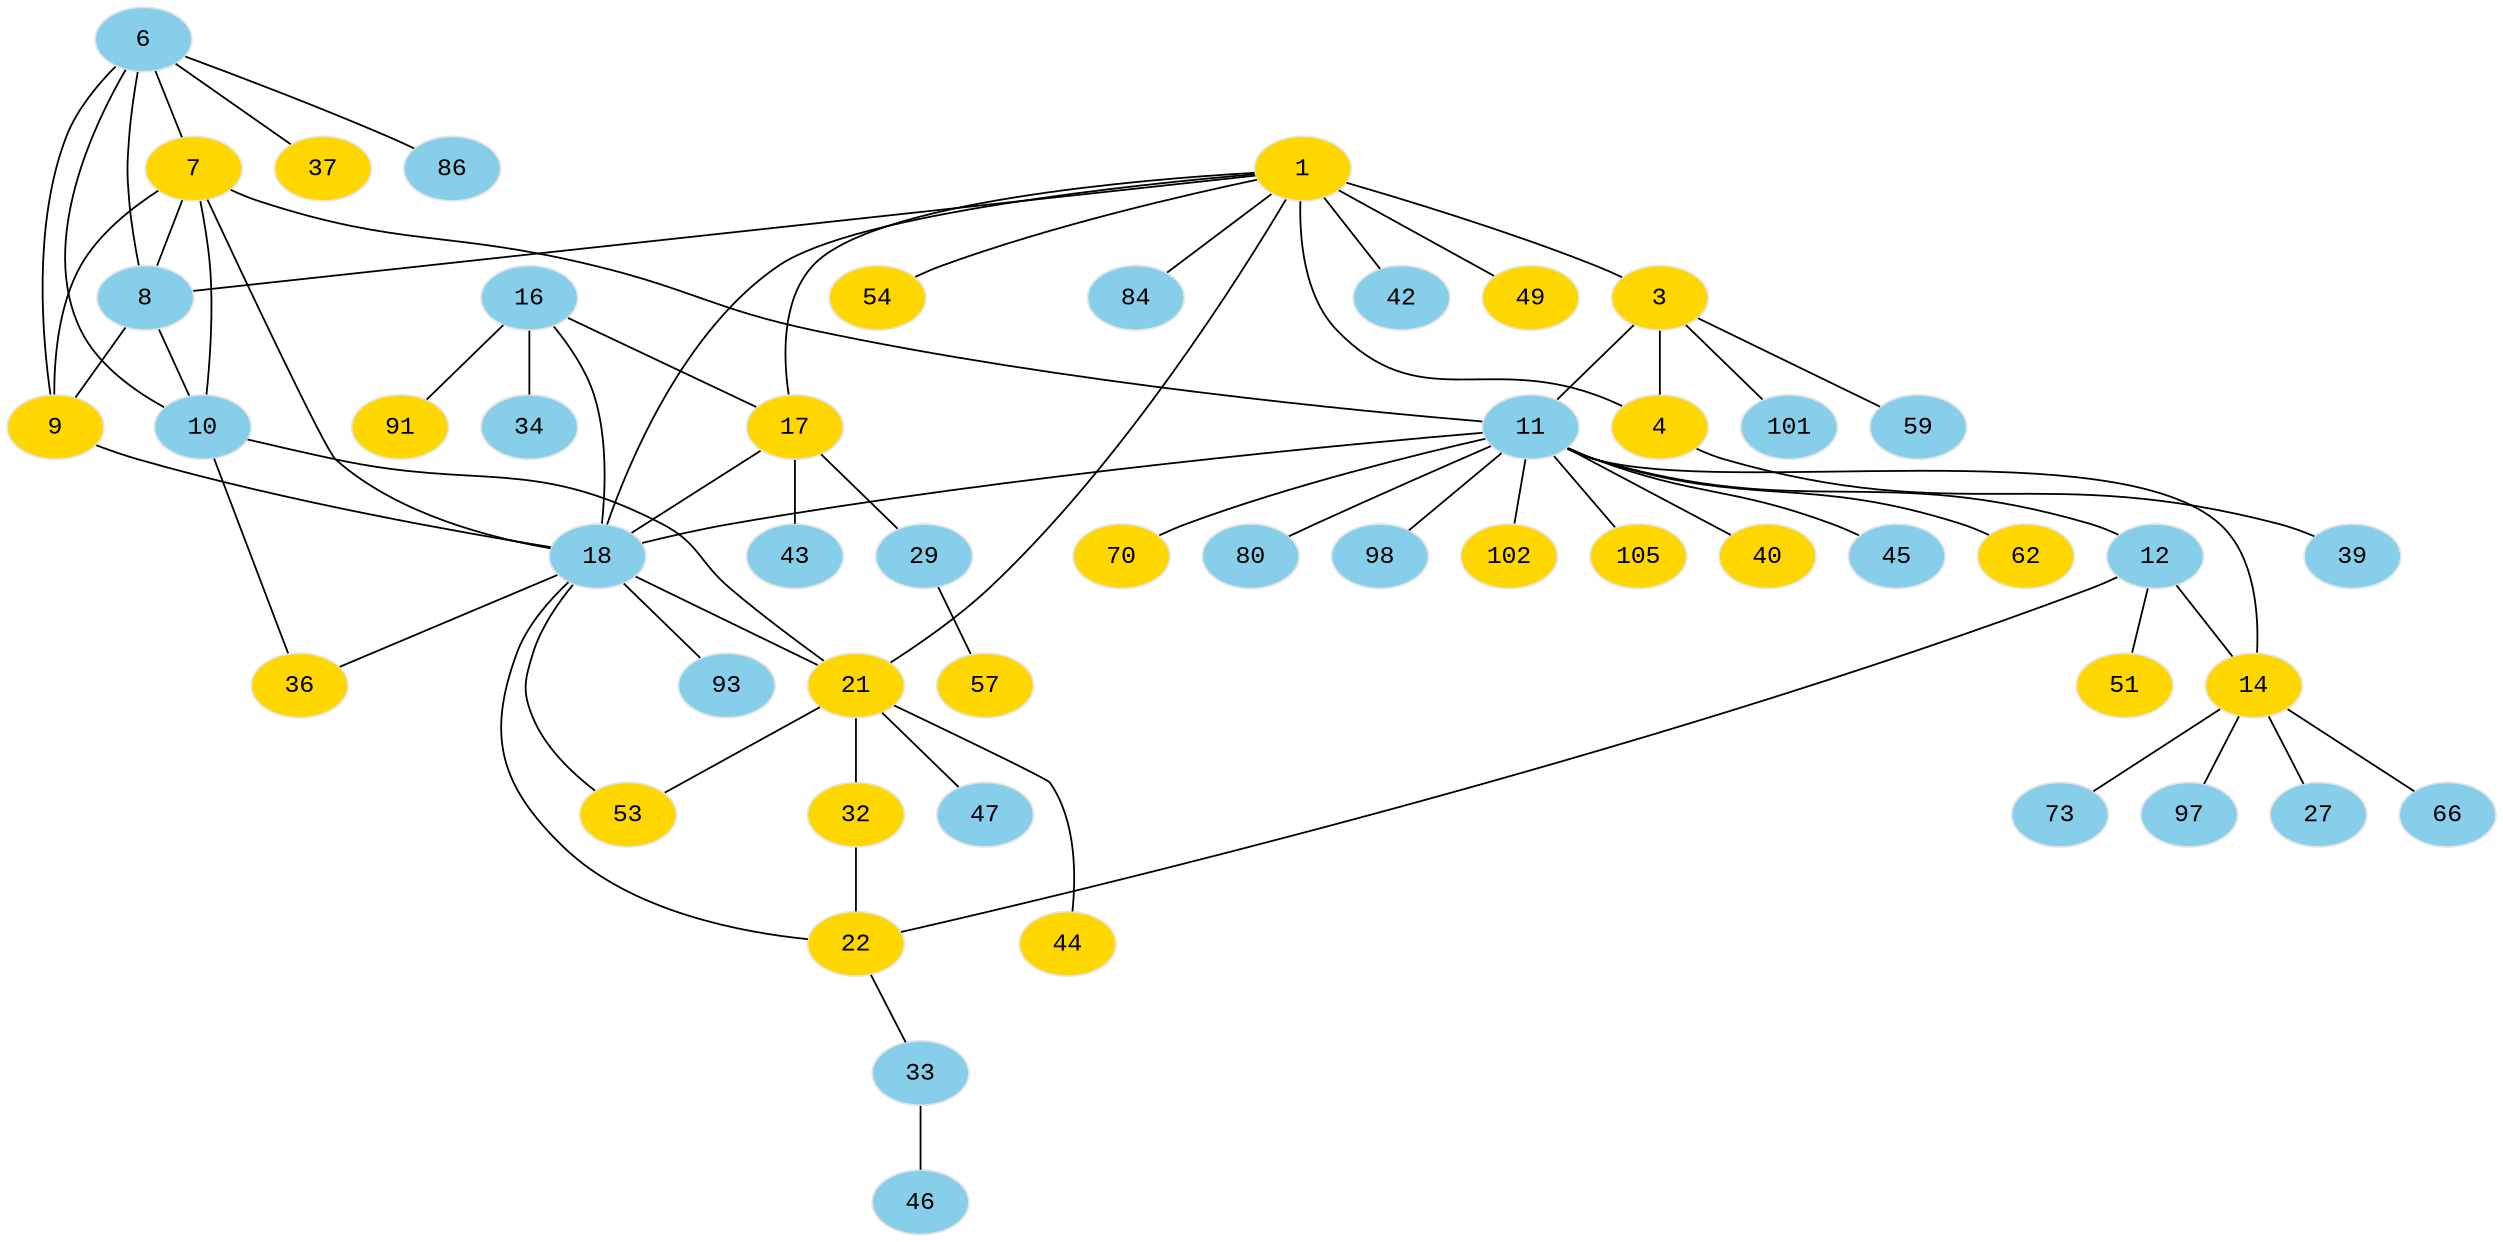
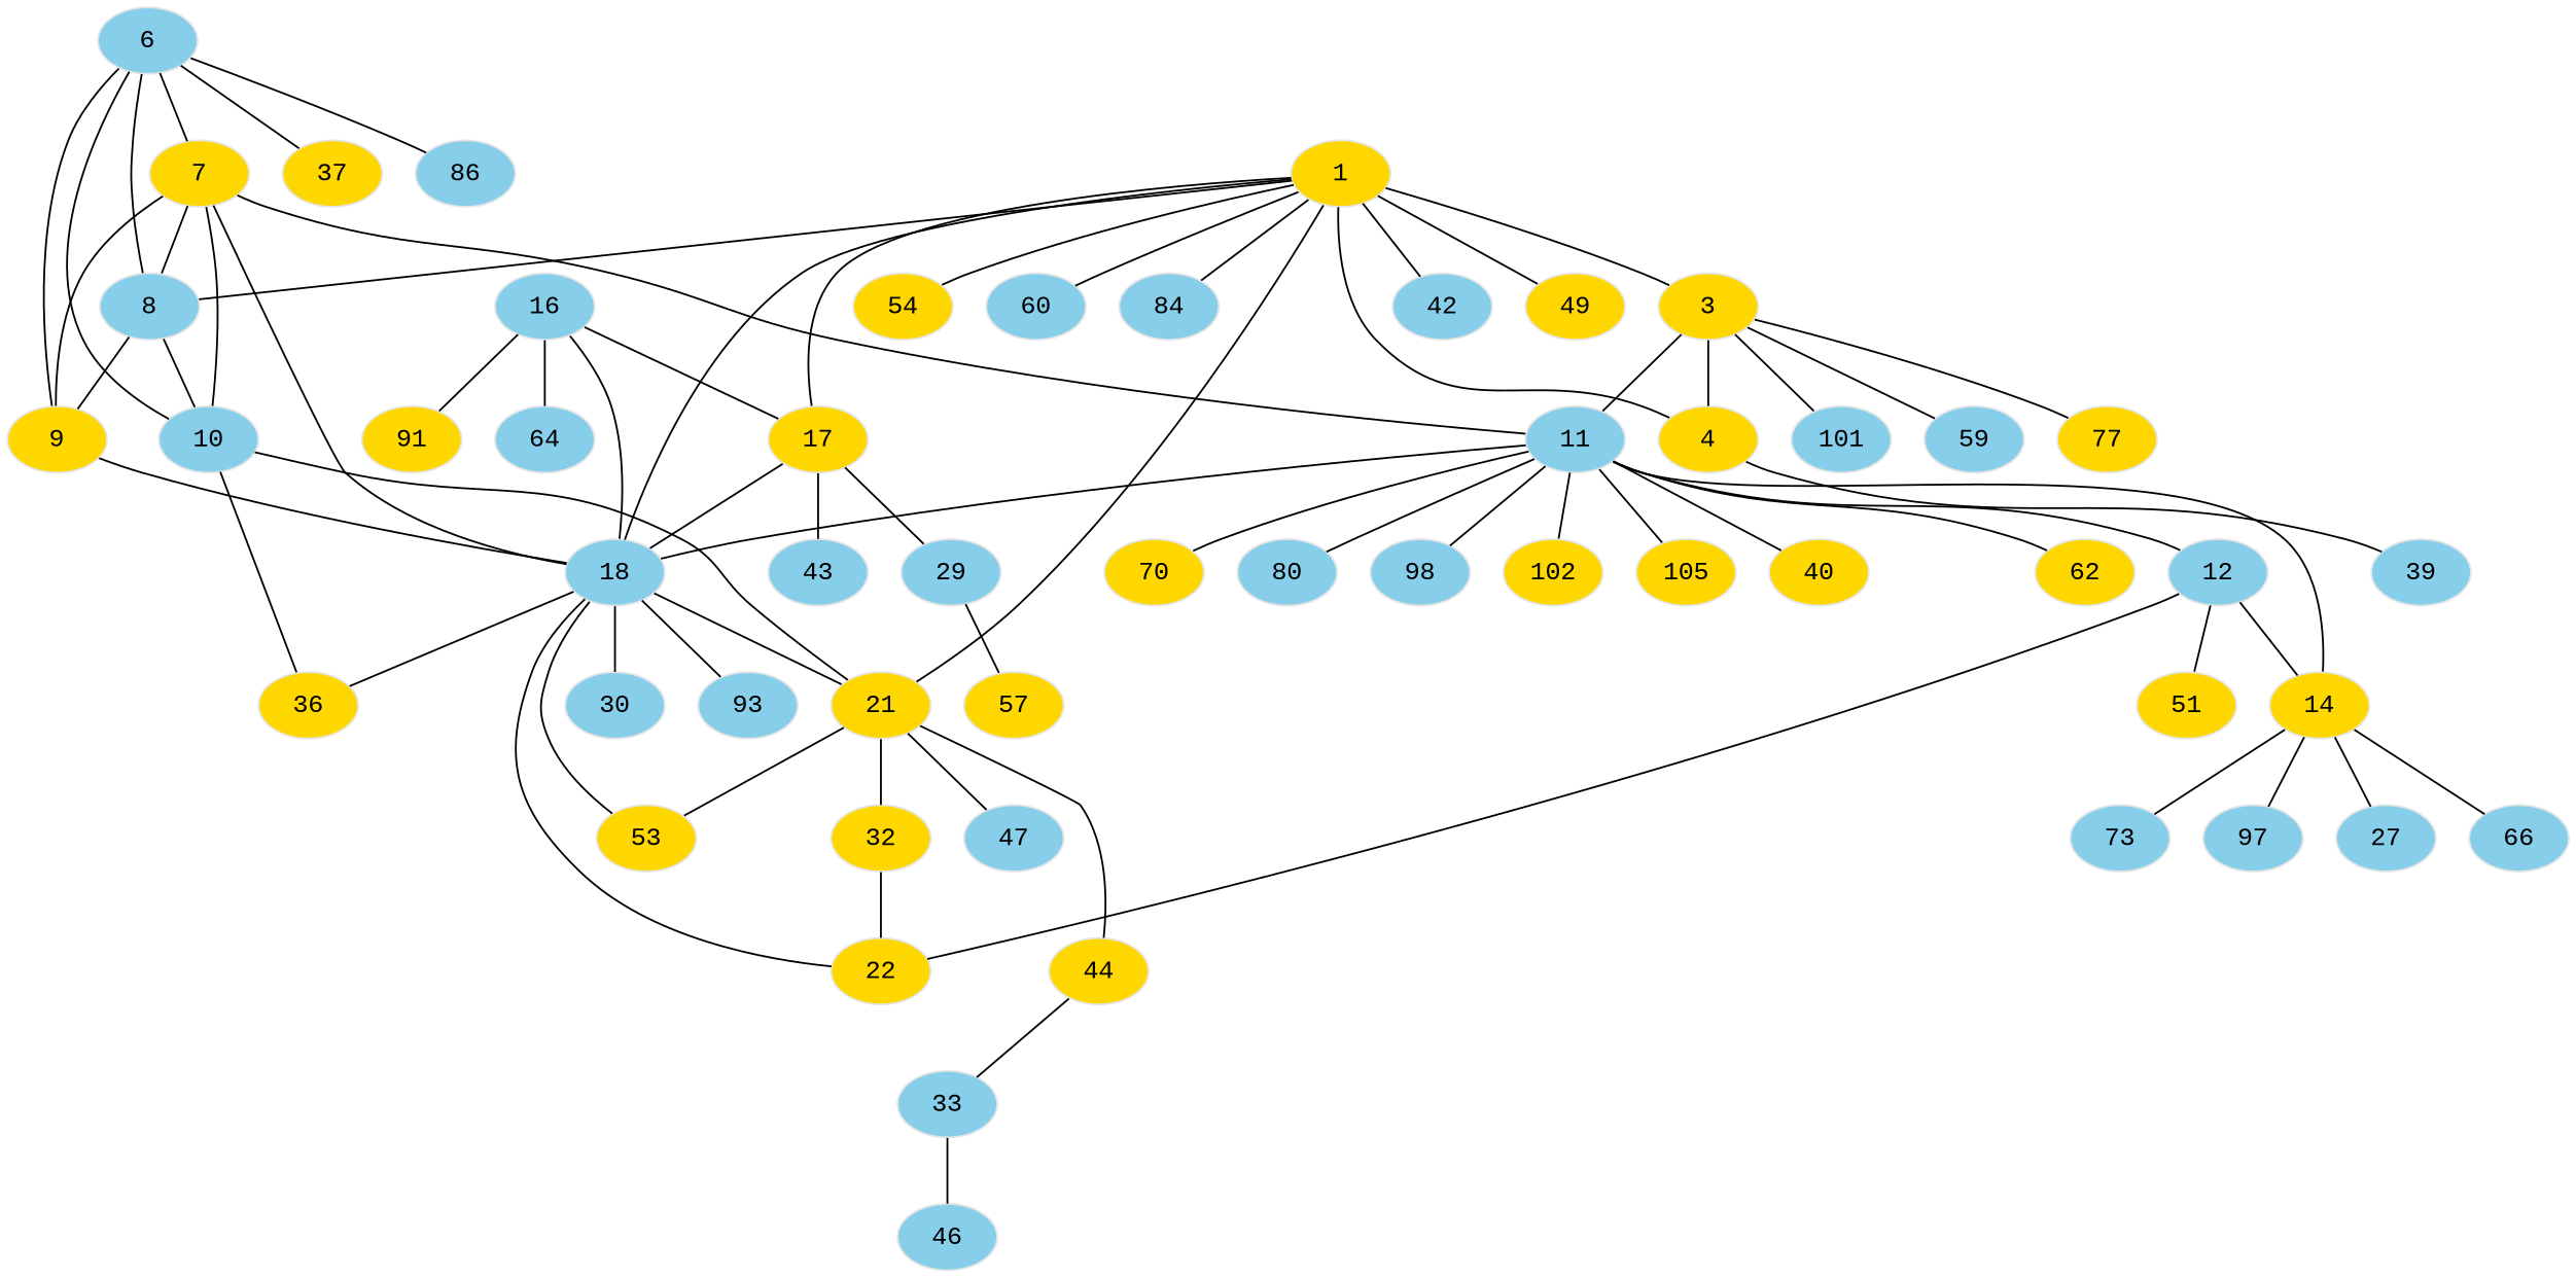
  graph {
    fontname="Liberation Mono"
    node [color=gray90 fillcolor=skyblue fontname="Liberation Mono" style=filled]
    edge [fontname="Liberation Mono"]
    1 [fillcolor=gold super="+50+2"]
    3 [fillcolor=gold]
    4 [fillcolor=gold super="+71+5"]
    8
    17 [fillcolor=gold super="+58+41+78+99+67"]
    18 [super="+20+19+107+89+75"]
    21 [fillcolor=gold super="+103+24+55"]
    42
    49 [fillcolor=gold]
    54 [fillcolor=gold]
+   60
    84
    11 [super="+13"]
    59
+   77 [fillcolor=gold]
    101
    39
    9 [fillcolor=gold]
    10 [super="+72+94+69"]
    29
    43
    36 [fillcolor=gold super="+61"]
    22 [fillcolor=gold super="+23+65"]
+   30
    53 [fillcolor=gold super="+88"]
    93 [super="+96"]
    32 [fillcolor=gold super="+109"]
    44 [fillcolor=gold]
    47
    12
    14 [fillcolor=gold super="+15+90+38"]
    40 [fillcolor=gold]
-   45
    62 [fillcolor=gold]
    70 [fillcolor=gold]
    80
    98
    102 [fillcolor=gold]
    105 [fillcolor=gold]
    6
    7 [fillcolor=gold]
    37 [fillcolor=gold]
    86
    51 [fillcolor=gold]
    27 [super="+87+68"]
    66
    73 [super="+76"]
    97
    33 [super="+35"]
    16 [super="+28"]
-   34
+   34 [label=64]
    91 [fillcolor=gold]
    57 [fillcolor=gold]
    46
    1 -- 3 [weight=2]
    1 -- 4 [weight=4]
    1 -- 8
    1 -- 17
    1 -- 18
    1 -- 21
    1 -- 42
    1 -- 49
    1 -- 54
+   1 -- 60
    1 -- 84
    3 -- 4 [weight=2]
    3 -- 11
    3 -- 59
+   3 -- 77
    3 -- 101
    4 -- 39
    8 -- 9
    8 -- 10
    17 -- 18 [weight=3]
    17 -- 29
    17 -- 43
    18 -- 21
    18 -- 36
    18 -- 22
+   18 -- 30
    18 -- 53
    18 -- 93
    21 -- 53
    21 -- 32
    21 -- 44
    21 -- 47
    11 -- 18
    11 -- 12 [weight=2]
    11 -- 14 [weight=4]
    11 -- 40
-   11 -- 45
    11 -- 62
    11 -- 70
    11 -- 80
    11 -- 98
    11 -- 102
    11 -- 105
    9 -- 18
    10 -- 21
    10 -- 36
    29 -- 57
-   22 -- 33
+   44 -- 33
    32 -- 22 [weight=6]
    12 -- 22
    12 -- 14 [weight=2]
    12 -- 51
    14 -- 27
    14 -- 66
    14 -- 73
    14 -- 97
    6 -- 8
    6 -- 9
    6 -- 10
    6 -- 7
    6 -- 37
    6 -- 86
    7 -- 8
    7 -- 18
    7 -- 11
    7 -- 9
    7 -- 10
    33 -- 46
    16 -- 17
    16 -- 18 [weight=3]
    16 -- 34
    16 -- 91
  }
